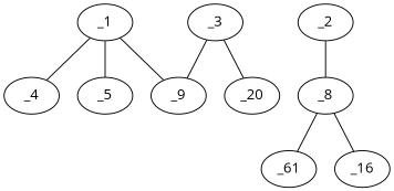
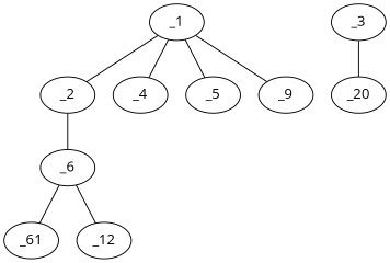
  graph {
    fontname="Open Sans"
    node [charge=0 chem=2 fontname="Open Sans" symbol="O  " x=5.4641 y=-0.25]
    edge [fontname="Open Sans" valence=1]
    _1 [chem=1 symbol="C  " x=3.7321]
    _2 [chem=1 symbol="C  " x=4.5981 y=0.25]
    _4 [x=4.2321 y=-1.116]
    _5 [x=3.2321 y=0.616]
    _9 [x=2]
-   _6 [chem=1 symbol="C  " y=0.75 label=_8]
+   _6 [chem=1 symbol="C  " y=0.75]
    _3 [chem=1 symbol="C  " x=2.866 y=-0.75]
    n8 [label=_20 x=2.866 y=-1.75]
    n9 [label=_61 x=6.3301 y=0.25]
-   _12 [y=1.75 label=_16]
+   _12 [y=1.75]
+   _1 -- _2
    _1 -- _4
    _1 -- _5
    _1 -- _9
    _2 -- _6
    _6 -- n9 [valence=2]
    _6 -- _12
-   _3 -- _9 [valence=2]
    _3 -- n8
  }
